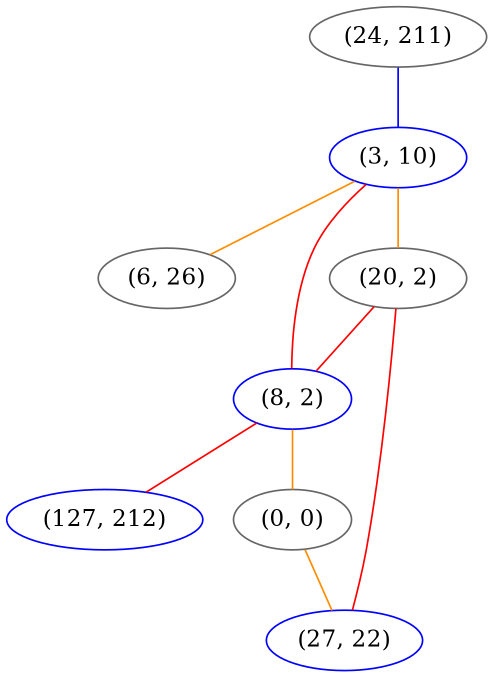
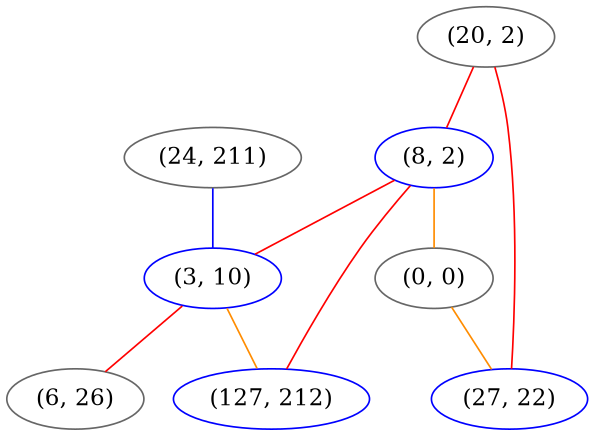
  graph {
    node [color=gray40]
    edge [color=darkorange weight=1]
    "(24, 211)"
    "(3, 10)" [color=blue]
    "(127, 212)" [color=blue]
    "(6, 26)"
    n5 [label="(20, 2)"]
    "(8, 2)" [color=blue]
    "(27, 22)" [color=blue]
    "(0, 0)"
    "(24, 211)" -- "(3, 10)" [color=blue weight=3]
-   "(3, 10)" -- n5 [weight=3]
-   "(3, 10)" -- "(6, 26)"
+   "(3, 10)" -- "(127, 212)" [weight=3]
+   "(3, 10)" -- "(6, 26)" [color=red]
    n5 -- "(8, 2)" [color=red]
    n5 -- "(27, 22)" [color=red]
    "(8, 2)" -- "(3, 10)" [color=red]
    "(8, 2)" -- "(127, 212)" [color=red weight=2]
    "(8, 2)" -- "(0, 0)" [weight=4]
    "(0, 0)" -- "(27, 22)"
  }
